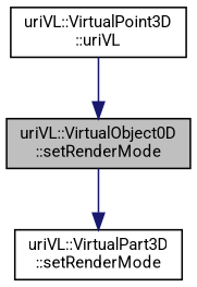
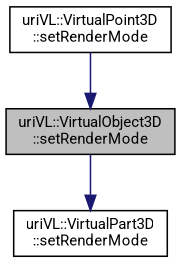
  digraph {
    fontname=Roboto
    rankdir=TB
    node [color=black fillcolor=white fontname=Roboto fontsize=10 shape=record style=filled]
    edge [color=midnightblue fontname=Roboto fontsize=10 labelfontname=Helvetica labelfontsize=10 style=solid]
-   n1 [fillcolor=grey75 fontcolor=black height=0.2 label="uriVL::VirtualObject0D\l::setRenderMode" width=0.4]
+   n1 [fillcolor=grey75 fontcolor=black height=0.2 label="uriVL::VirtualObject3D\l::setRenderMode" width=0.4]
    n2 [height=0.2 label="uriVL::VirtualPart3D\l::setRenderMode" width=0.4]
-   n3 [height=0.2 label="uriVL::VirtualPoint3D\l::uriVL" width=0.4]
+   n3 [height=0.2 label="uriVL::VirtualPoint3D\l::setRenderMode" width=0.4]
    n1 -> n2
    n3 -> n1
  }
